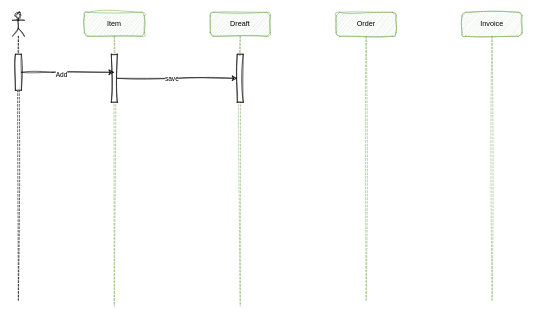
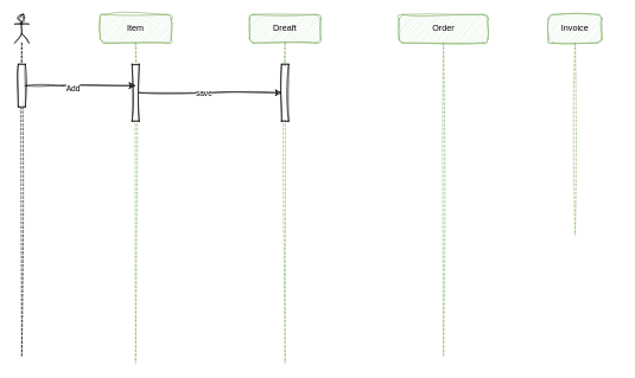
  <mxCell id="0" />
  <mxCell id="1" parent="0" />
  <mxCell id="2" value="Item" style="shape=umlLifeline;perimeter=lifelinePerimeter;whiteSpace=wrap;html=1;container=1;dropTarget=0;collapsible=0;recursiveResize=0;outlineConnect=0;portConstraint=eastwest;newEdgeStyle={&quot;edgeStyle&quot;:&quot;elbowEdgeStyle&quot;,&quot;elbow&quot;:&quot;vertical&quot;,&quot;curved&quot;:0,&quot;rounded&quot;:0};sketch=1;curveFitting=1;jiggle=2;rounded=1;glass=0;fillColor=#d5e8d4;strokeColor=#82b366;" vertex="1" parent="1"><mxGeometry x="140" y="20" width="100" height="490" as="geometry" /></mxCell>
  <mxCell id="3" value="" style="html=1;points=[];perimeter=orthogonalPerimeter;outlineConnect=0;targetShapes=umlLifeline;portConstraint=eastwest;newEdgeStyle={&quot;edgeStyle&quot;:&quot;elbowEdgeStyle&quot;,&quot;elbow&quot;:&quot;vertical&quot;,&quot;curved&quot;:0,&quot;rounded&quot;:0};sketch=1;curveFitting=1;jiggle=2;" vertex="1" parent="2"><mxGeometry x="45" y="70" width="10" height="80" as="geometry" /></mxCell>
  <mxCell id="4" value="Dreaft" style="shape=umlLifeline;perimeter=lifelinePerimeter;whiteSpace=wrap;html=1;container=1;dropTarget=0;collapsible=0;recursiveResize=0;outlineConnect=0;portConstraint=eastwest;newEdgeStyle={&quot;edgeStyle&quot;:&quot;elbowEdgeStyle&quot;,&quot;elbow&quot;:&quot;vertical&quot;,&quot;curved&quot;:0,&quot;rounded&quot;:0};sketch=1;curveFitting=1;jiggle=2;rounded=1;glass=0;fillColor=#d5e8d4;strokeColor=#82b366;" vertex="1" parent="1"><mxGeometry x="350" y="20" width="100" height="490" as="geometry" /></mxCell>
  <mxCell id="5" value="" style="html=1;points=[];perimeter=orthogonalPerimeter;outlineConnect=0;targetShapes=umlLifeline;portConstraint=eastwest;newEdgeStyle={&quot;edgeStyle&quot;:&quot;elbowEdgeStyle&quot;,&quot;elbow&quot;:&quot;vertical&quot;,&quot;curved&quot;:0,&quot;rounded&quot;:0};sketch=1;curveFitting=1;jiggle=2;" vertex="1" parent="4"><mxGeometry x="45" y="70" width="10" height="80" as="geometry" /></mxCell>
- <mxCell id="6" value="Order" style="shape=umlLifeline;perimeter=lifelinePerimeter;whiteSpace=wrap;html=1;container=1;dropTarget=0;collapsible=0;recursiveResize=0;outlineConnect=0;portConstraint=eastwest;newEdgeStyle={&quot;edgeStyle&quot;:&quot;elbowEdgeStyle&quot;,&quot;elbow&quot;:&quot;vertical&quot;,&quot;curved&quot;:0,&quot;rounded&quot;:0};sketch=1;curveFitting=1;jiggle=2;rounded=1;glass=0;fillColor=#d5e8d4;strokeColor=#82b366;" vertex="1" parent="1"><mxGeometry x="560" y="20" width="100" height="480" as="geometry" /></mxCell>
- <mxCell id="7" value="Invoice" style="shape=umlLifeline;perimeter=lifelinePerimeter;whiteSpace=wrap;html=1;container=1;dropTarget=0;collapsible=0;recursiveResize=0;outlineConnect=0;portConstraint=eastwest;newEdgeStyle={&quot;edgeStyle&quot;:&quot;elbowEdgeStyle&quot;,&quot;elbow&quot;:&quot;vertical&quot;,&quot;curved&quot;:0,&quot;rounded&quot;:0};sketch=1;curveFitting=1;jiggle=2;rounded=1;glass=0;fillColor=#d5e8d4;strokeColor=#82b366;" vertex="1" parent="1"><mxGeometry x="770" y="20" width="100" height="480" as="geometry" /></mxCell>
+ <mxCell id="6" value="Order" style="shape=umlLifeline;perimeter=lifelinePerimeter;whiteSpace=wrap;html=1;container=1;dropTarget=0;collapsible=0;recursiveResize=0;outlineConnect=0;portConstraint=eastwest;newEdgeStyle={&quot;edgeStyle&quot;:&quot;elbowEdgeStyle&quot;,&quot;elbow&quot;:&quot;vertical&quot;,&quot;curved&quot;:0,&quot;rounded&quot;:0};sketch=1;curveFitting=1;jiggle=2;rounded=1;glass=0;fillColor=#d5e8d4;strokeColor=#82b366;" vertex="1" parent="1"><mxGeometry x="560" y="20" width="125" height="480" as="geometry" /></mxCell>
+ <mxCell id="7" value="Invoice" style="shape=umlLifeline;perimeter=lifelinePerimeter;whiteSpace=wrap;html=1;container=1;dropTarget=0;collapsible=0;recursiveResize=0;outlineConnect=0;portConstraint=eastwest;newEdgeStyle={&quot;edgeStyle&quot;:&quot;elbowEdgeStyle&quot;,&quot;elbow&quot;:&quot;vertical&quot;,&quot;curved&quot;:0,&quot;rounded&quot;:0};sketch=1;curveFitting=1;jiggle=2;rounded=1;glass=0;fillColor=#d5e8d4;strokeColor=#82b366;" vertex="1" parent="1"><mxGeometry x="770" y="20" width="75" height="310" as="geometry" /></mxCell>
  <mxCell id="8" value="" style="shape=umlLifeline;perimeter=lifelinePerimeter;whiteSpace=wrap;html=1;container=1;dropTarget=0;collapsible=0;recursiveResize=0;outlineConnect=0;portConstraint=eastwest;newEdgeStyle={&quot;edgeStyle&quot;:&quot;elbowEdgeStyle&quot;,&quot;elbow&quot;:&quot;vertical&quot;,&quot;curved&quot;:0,&quot;rounded&quot;:0};participant=umlActor;sketch=1;curveFitting=1;jiggle=2;glass=0;rounded=1;" vertex="1" parent="1"><mxGeometry x="20" y="20" width="20" height="480" as="geometry" /></mxCell>
  <mxCell id="9" value="" style="html=1;points=[];perimeter=orthogonalPerimeter;outlineConnect=0;targetShapes=umlLifeline;portConstraint=eastwest;newEdgeStyle={&quot;edgeStyle&quot;:&quot;elbowEdgeStyle&quot;,&quot;elbow&quot;:&quot;vertical&quot;,&quot;curved&quot;:0,&quot;rounded&quot;:0};sketch=1;curveFitting=1;jiggle=2;" vertex="1" parent="8"><mxGeometry x="5" y="70" width="10" height="60" as="geometry" /></mxCell>
  <mxCell id="10" style="edgeStyle=elbowEdgeStyle;rounded=0;orthogonalLoop=1;jettySize=auto;html=1;elbow=vertical;curved=0;sketch=1;curveFitting=1;jiggle=2;" edge="1" parent="1" source="9" target="2"><mxGeometry relative="1" as="geometry"><mxPoint x="90" y="120" as="targetPoint" /></mxGeometry></mxCell>
  <mxCell id="11" value="Add" style="edgeLabel;html=1;align=center;verticalAlign=middle;resizable=0;points=[];" vertex="1" connectable="0" parent="10"><mxGeometry x="-0.146" y="-3" relative="1" as="geometry"><mxPoint as="offset" /></mxGeometry></mxCell>
  <mxCell id="12" style="edgeStyle=elbowEdgeStyle;rounded=0;orthogonalLoop=1;jettySize=auto;html=1;elbow=horizontal;curved=0;sketch=1;curveFitting=1;jiggle=2;" edge="1" parent="1" source="3" target="5"><mxGeometry relative="1" as="geometry" /></mxCell>
  <mxCell id="13" value="save" style="edgeLabel;html=1;align=center;verticalAlign=middle;resizable=0;points=[];" vertex="1" connectable="0" parent="12"><mxGeometry x="-0.1" relative="1" as="geometry"><mxPoint as="offset" /></mxGeometry></mxCell>
